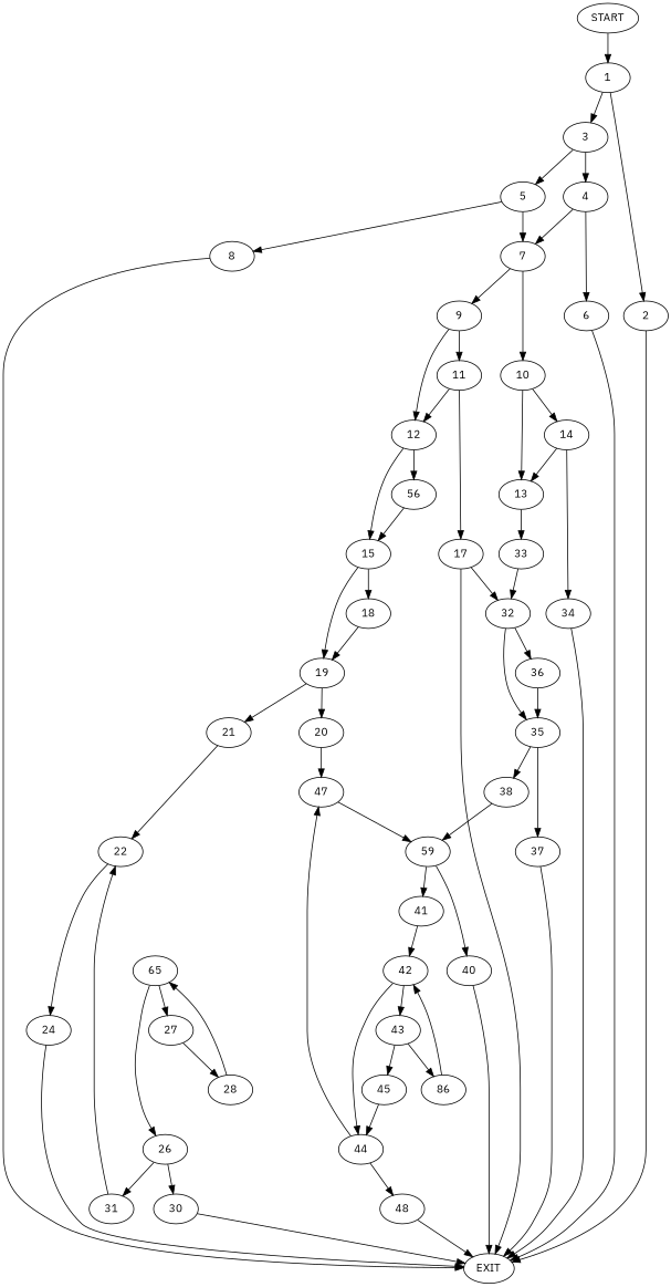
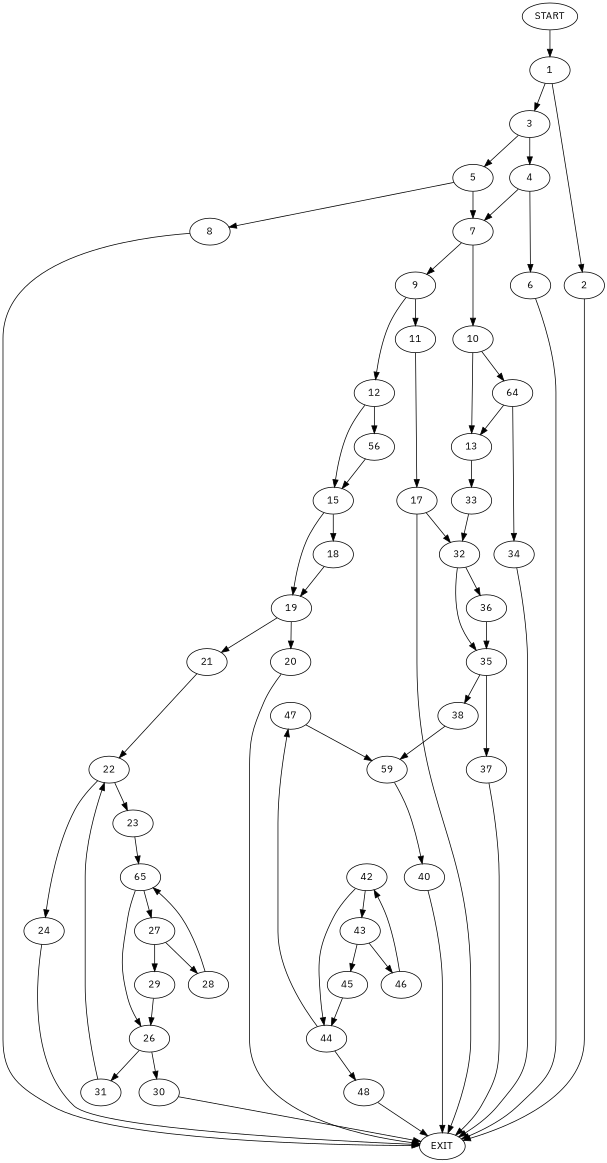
  digraph {
    fontname="IBM Plex Sans"
    node [fontname="IBM Plex Sans"]
    edge [fontname="IBM Plex Sans"]
    n1 [label=START]
    1
    2
    3
    n5 [label=EXIT]
    4
    5
    6
    7
    8
    9
    10
    11
    12
    13
-   14
+   14 [label=64]
    17
    15
    n19 [label=56]
    33
    34
    32
    18
    19
    35
    36
    20
    21
    22
+   23
    24
    n32 [label=65]
    26
    27
    30
    31
    28
+   29
    37
    38
    n41 [label=59]
    40
-   41
    42
    43
    44
    45
-   46 [label=86]
+   46
    47
    48
    n1 -> 1
    1 -> 2
    1 -> 3
    2 -> n5
    3 -> 4
    3 -> 5
    4 -> 6
    4 -> 7
    5 -> 7
    5 -> 8
    6 -> n5
    7 -> 9
    7 -> 10
    8 -> n5
    9 -> 11
    9 -> 12
    10 -> 13
    10 -> 14
-   11 -> 12
    11 -> 17
    12 -> 15
    12 -> n19
    13 -> 33
    14 -> 13
    14 -> 34
    17 -> n5
    17 -> 32
    15 -> 18
    15 -> 19
    n19 -> 15
    33 -> 32
    34 -> n5
    32 -> 35
    32 -> 36
    18 -> 19
    19 -> 20
    19 -> 21
    35 -> 37
    35 -> 38
    36 -> 35
-   20 -> 47
+   20 -> n5
    21 -> 22
+   22 -> 23
    22 -> 24
+   23 -> n32
    24 -> n5
    n32 -> 26
    n32 -> 27
    26 -> 30
    26 -> 31
    27 -> 28
+   27 -> 29
    30 -> n5
    31 -> 22
    28 -> n32
+   29 -> 26
    37 -> n5
    38 -> n41
    n41 -> 40
-   n41 -> 41
    40 -> n5
-   41 -> 42
    42 -> 43
    42 -> 44
    43 -> 45
    43 -> 46
    44 -> 47
    44 -> 48
    45 -> 44
    46 -> 42
    47 -> n41
    48 -> n5
  }
